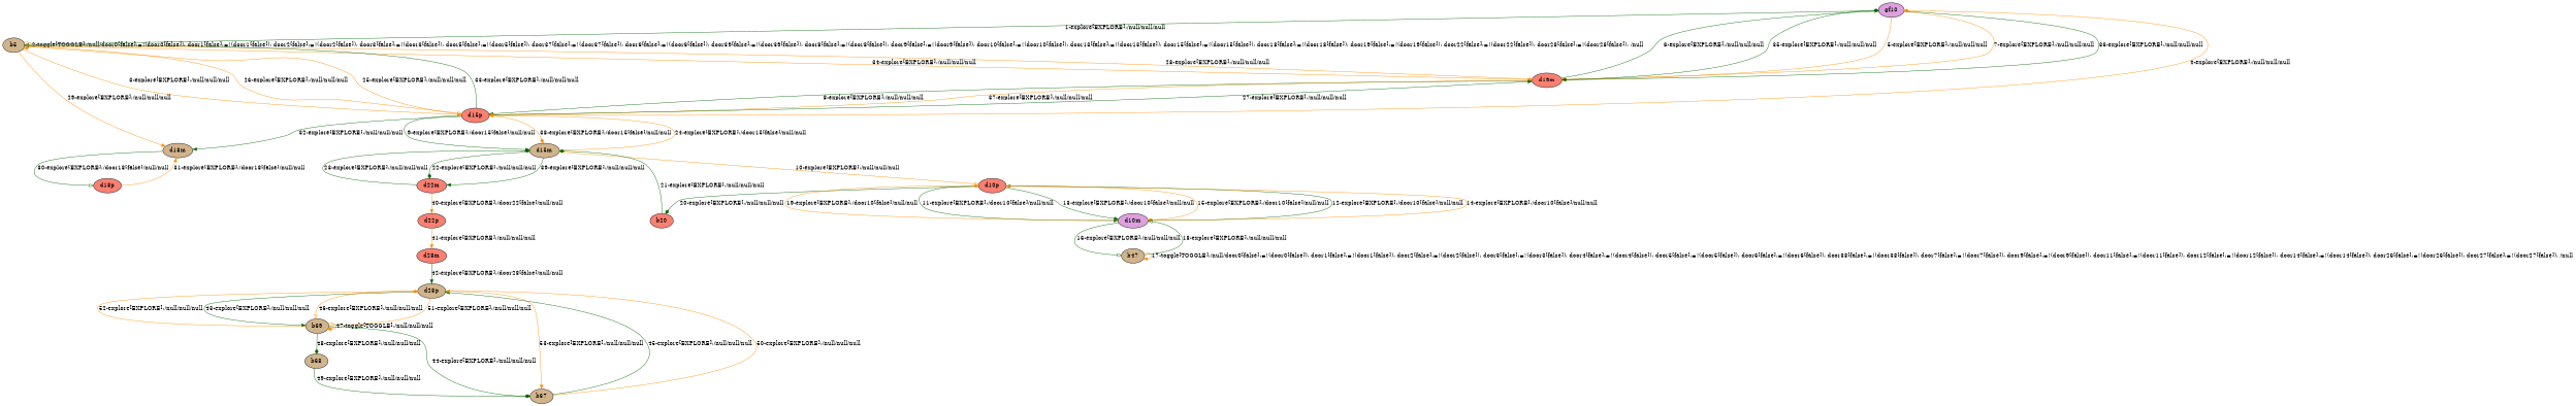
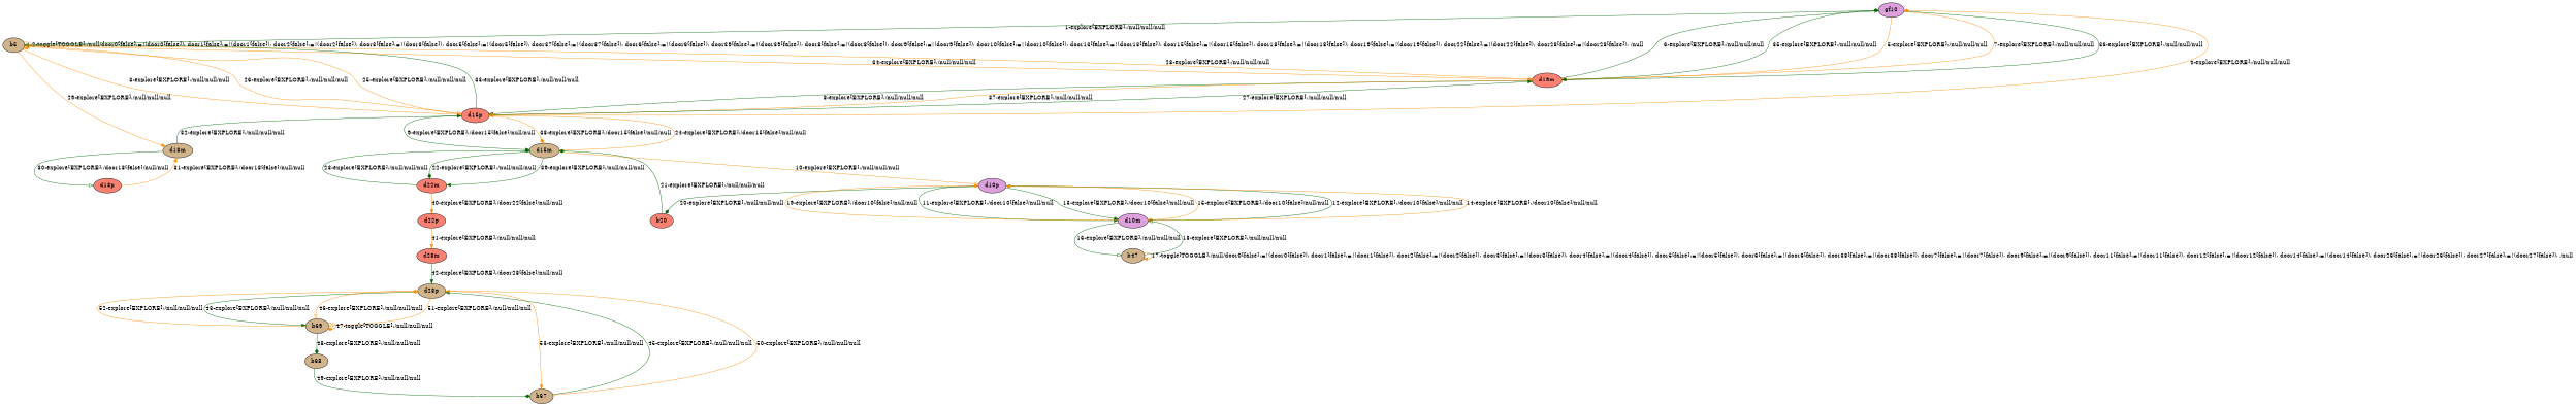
  digraph {
    node [fillcolor=tan style=filled]
    edge [arrowhead=normal color=darkorange]
    gf10 [fillcolor=plum]
    b5
    d19m [fillcolor=salmon]
    d15p [fillcolor=salmon]
    d18m
    d15m
    d18p [fillcolor=salmon]
-   d10p [fillcolor=salmon]
+   d10p [fillcolor=plum]
    d22m [fillcolor=salmon]
    d10m [fillcolor=plum]
    b20 [fillcolor=salmon]
    d22p [fillcolor=salmon]
    b47
    d28m [fillcolor=salmon]
    d28p
    b69
    b67
    b68
    gf10 -> b5 [arrowhead=onormal color=darkgreen label="1-explore[EXPLORE];/null/null/null"]
    gf10 -> d19m [label="5-explore[EXPLORE];/null/null/null"]
    gf10 -> d19m [arrowhead=diamond label="7-explore[EXPLORE];/null/null/null"]
    gf10 -> d19m [color=darkgreen label="36-explore[EXPLORE];/null/null/null"]
    b5 -> b5 [label="2-toggle[TOGGLE];/null/door0[false]:=!(door0[false]); door1[false]:=!(door1[false]); door2[false]:=!(door2[false]); door3[false]:=!(door3[false]); door5[false]:=!(door5[false]); door37[false]:=!(door37[false]); door6[false]:=!(door6[false]); door39[false]:=!(door39[false]); door8[false]:=!(door8[false]); door9[false]:=!(door9[false]); door10[false]:=!(door10[false]); door13[false]:=!(door13[false]); door15[false]:=!(door15[false]); door18[false]:=!(door18[false]); door19[false]:=!(door19[false]); door22[false]:=!(door22[false]); door28[false]:=!(door28[false]); /null"]
    b5 -> d19m [arrowhead=diamond label="34-explore[EXPLORE];/null/null/null"]
    b5 -> d15p [label="3-explore[EXPLORE];/null/null/null"]
    b5 -> d15p [arrowhead=onormal label="26-explore[EXPLORE];/null/null/null"]
    b5 -> d18m [label="29-explore[EXPLORE];/null/null/null"]
    d19m -> gf10 [arrowhead=onormal color=darkgreen label="6-explore[EXPLORE];/null/null/null"]
    d19m -> gf10 [arrowhead=diamond color=darkgreen label="35-explore[EXPLORE];/null/null/null"]
    d19m -> b5 [label="28-explore[EXPLORE];/null/null/null"]
    d19m -> d15p [color=darkgreen label="8-explore[EXPLORE];/null/null/null"]
    d19m -> d15p [arrowhead=diamond label="37-explore[EXPLORE];/null/null/null"]
    d15p -> gf10 [arrowhead=diamond label="4-explore[EXPLORE];/null/null/null"]
    d15p -> b5 [arrowhead=onormal label="25-explore[EXPLORE];/null/null/null"]
    d15p -> b5 [arrowhead=onormal color=darkgreen label="33-explore[EXPLORE];/null/null/null"]
    d15p -> d19m [color=darkgreen label="27-explore[EXPLORE];/null/null/null"]
    d15p -> d15m [color=darkgreen label="9-explore[EXPLORE];/door15[false]/null/null"]
    d15p -> d15m [arrowhead=diamond label="38-explore[EXPLORE];/door15[false]/null/null"]
-   d15p -> d18m [color=darkgreen label="32-explore[EXPLORE];/null/null/null"]
+   d18m -> d15p [color=darkgreen label="32-explore[EXPLORE];/null/null/null"]
    d18m -> d18p [arrowhead=onormal color=darkgreen label="30-explore[EXPLORE];/door18[false]/null/null"]
    d15m -> d15p [label="24-explore[EXPLORE];/door15[false]/null/null"]
    d15m -> d10p [arrowhead=onormal label="10-explore[EXPLORE];/null/null/null"]
    d15m -> d22m [arrowhead=diamond color=darkgreen label="22-explore[EXPLORE];/null/null/null"]
    d15m -> d22m [color=darkgreen label="39-explore[EXPLORE];/null/null/null"]
    d18p -> d18m [label="31-explore[EXPLORE];/door18[false]/null/null"]
    d10p -> d10m [color=darkgreen label="11-explore[EXPLORE];/door10[false]/null/null"]
    d10p -> d10m [color=darkgreen label="13-explore[EXPLORE];/door10[false]/null/null"]
    d10p -> d10m [arrowhead=diamond label="15-explore[EXPLORE];/door10[false]/null/null"]
    d10p -> b20 [arrowhead=diamond color=darkgreen label="20-explore[EXPLORE];/null/null/null"]
    d22m -> d15m [arrowhead=diamond color=darkgreen label="23-explore[EXPLORE];/null/null/null"]
    d22m -> d22p [label="40-explore[EXPLORE];/door22[false]/null/null"]
    d10m -> d10p [color=darkgreen label="12-explore[EXPLORE];/door10[false]/null/null"]
    d10m -> d10p [label="14-explore[EXPLORE];/door10[false]/null/null"]
    d10m -> d10p [arrowhead=diamond label="19-explore[EXPLORE];/door10[false]/null/null"]
    d10m -> b47 [arrowhead=onormal color=darkgreen label="16-explore[EXPLORE];/null/null/null"]
    b20 -> d15m [arrowhead=diamond color=darkgreen label="21-explore[EXPLORE];/null/null/null"]
    d22p -> d28m [label="41-explore[EXPLORE];/null/null/null"]
    b47 -> d10m [arrowhead=onormal color=darkgreen label="18-explore[EXPLORE];/null/null/null"]
    b47 -> b47 [label="17-toggle[TOGGLE];/null/door0[false]:=!(door0[false]); door1[false]:=!(door1[false]); door2[false]:=!(door2[false]); door3[false]:=!(door3[false]); door4[false]:=!(door4[false]); door5[false]:=!(door5[false]); door6[false]:=!(door6[false]); door38[false]:=!(door38[false]); door7[false]:=!(door7[false]); door9[false]:=!(door9[false]); door11[false]:=!(door11[false]); door12[false]:=!(door12[false]); door14[false]:=!(door14[false]); door26[false]:=!(door26[false]); door27[false]:=!(door27[false]); /null"]
    d28m -> d28p [color=darkgreen label="42-explore[EXPLORE];/door28[false]/null/null"]
    d28p -> b69 [color=darkgreen label="43-explore[EXPLORE];/null/null/null"]
    d28p -> b69 [arrowhead=onormal label="46-explore[EXPLORE];/null/null/null"]
    d28p -> b69 [arrowhead=onormal label="51-explore[EXPLORE];/null/null/null"]
    d28p -> b67 [label="53-explore[EXPLORE];/null/null/null"]
    b69 -> d28p [arrowhead=diamond label="52-explore[EXPLORE];/null/null/null"]
    b69 -> b69 [arrowhead=diamond label="47-toggle[TOGGLE];/null/null/null"]
-   b69 -> b67 [color=darkgreen label="44-explore[EXPLORE];/null/null/null"]
    b69 -> b68 [arrowhead=diamond color=darkgreen label="48-explore[EXPLORE];/null/null/null"]
    b67 -> d28p [color=darkgreen label="45-explore[EXPLORE];/null/null/null"]
    b67 -> d28p [label="50-explore[EXPLORE];/null/null/null"]
    b68 -> b67 [arrowhead=diamond color=darkgreen label="49-explore[EXPLORE];/null/null/null"]
  }
